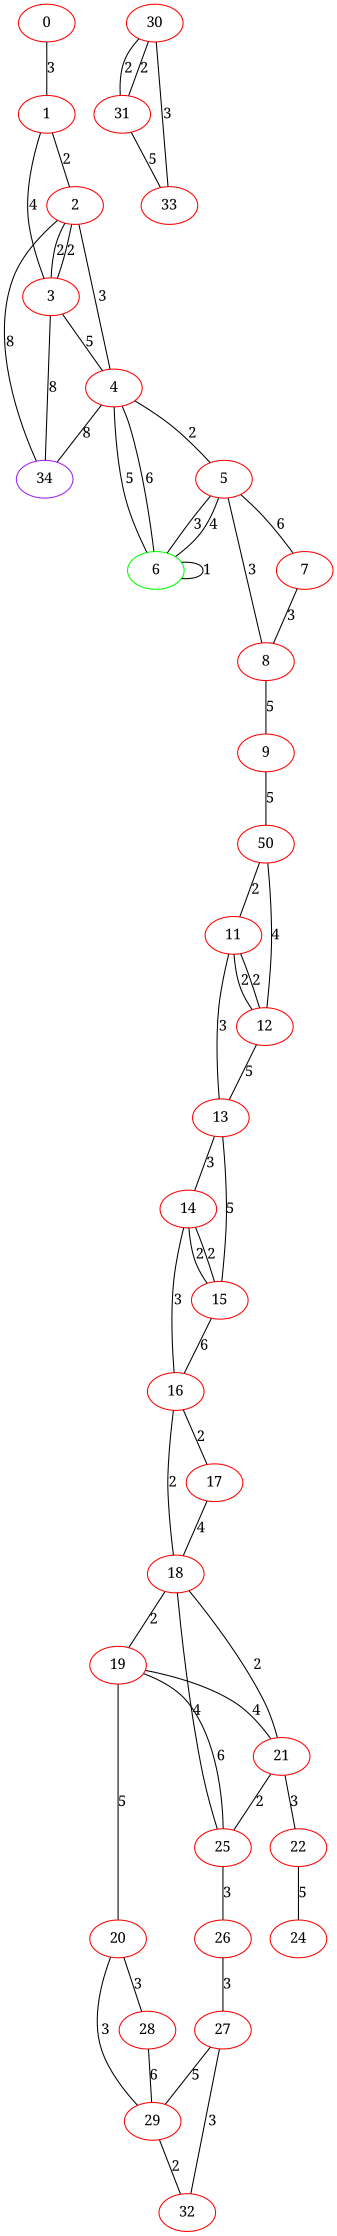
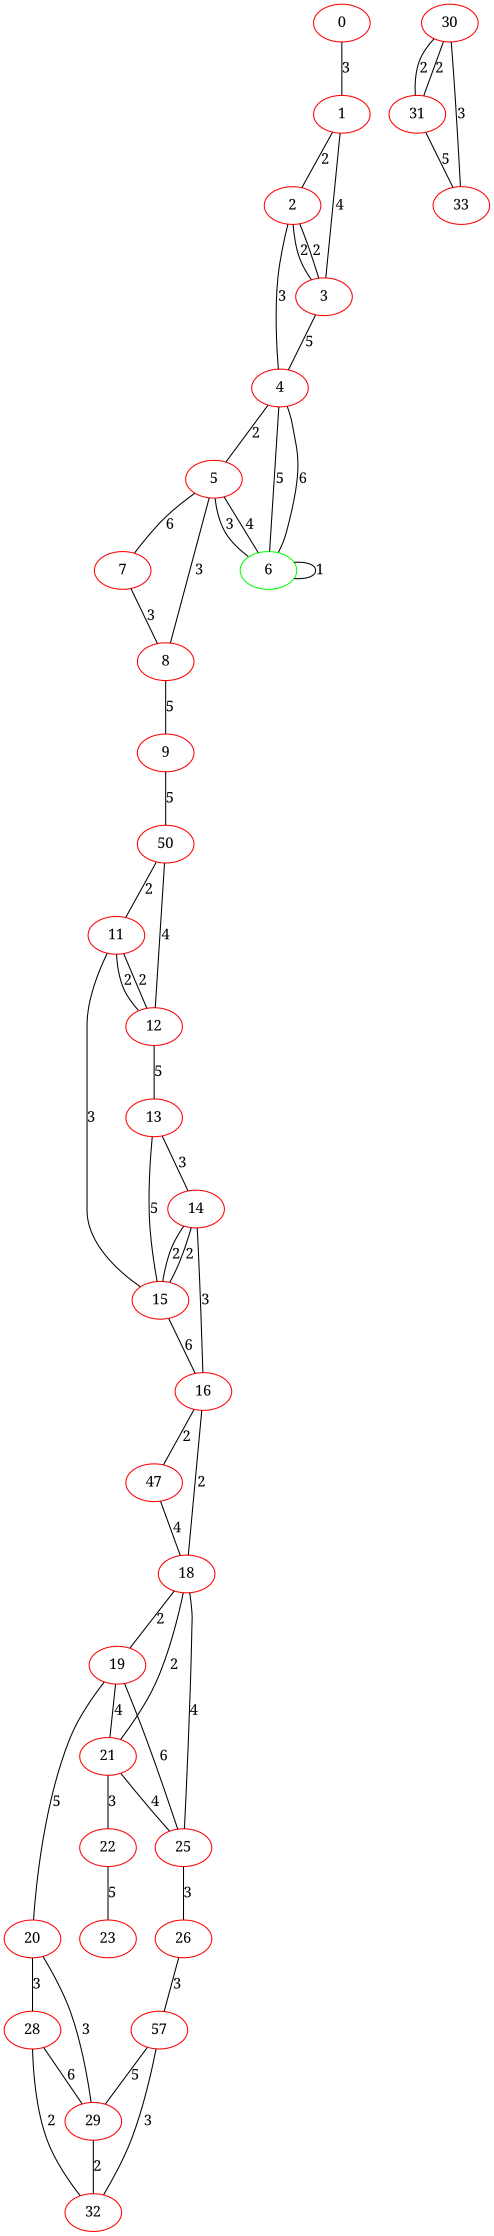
  graph {
    fontname="Noto Serif"
    node [color=red fontname="Noto Serif" weight=1]
    edge [fontname="Noto Serif"]
    0
    1
    2
    3
    4
-   34 [color=purple weight=4]
    5
    6 [color=green weight=2]
    7
    8
    9
    n12 [label=50]
    11
    12
    13
    14
    15
    16
-   17
+   17 [label=47]
    18
    19
    21
    25
    20
    22
    26
    28
    29
    32
-   23 [label=24]
+   23
    30
    31
    33
-   27
+   27 [label=57]
    0 -- 1 [label=3]
    1 -- 2 [label=2]
    1 -- 3 [label=4]
    2 -- 3 [label=2]
    2 -- 3 [label=2]
    2 -- 4 [label=3]
-   2 -- 34 [label=8]
    3 -- 4 [label=5]
-   3 -- 34 [label=8]
-   4 -- 34 [label=8]
    4 -- 5 [label=2]
    4 -- 6 [label=5]
    4 -- 6 [label=6]
    5 -- 6 [label=3]
    5 -- 6 [label=4]
    5 -- 7 [label=6]
    5 -- 8 [label=3]
    6 -- 6 [label=1]
    7 -- 8 [label=3]
    8 -- 9 [label=5]
    9 -- n12 [label=5]
    n12 -- 11 [label=2]
    n12 -- 12 [label=4]
    11 -- 12 [label=2]
    11 -- 12 [label=2]
-   11 -- 13 [label=3]
+   11 -- 15 [label=3]
    12 -- 13 [label=5]
    13 -- 14 [label=3]
    13 -- 15 [label=5]
    14 -- 15 [label=2]
    14 -- 15 [label=2]
    14 -- 16 [label=3]
    15 -- 16 [label=6]
    16 -- 17 [label=2]
    16 -- 18 [label=2]
    17 -- 18 [label=4]
    18 -- 19 [label=2]
    18 -- 21 [label=2]
    18 -- 25 [label=4]
    19 -- 21 [label=4]
    19 -- 25 [label=6]
    19 -- 20 [label=5]
-   21 -- 25 [label=2]
+   21 -- 25 [label=4]
    21 -- 22 [label=3]
    25 -- 26 [label=3]
    20 -- 28 [label=3]
    20 -- 29 [label=3]
    22 -- 23 [label=5]
    26 -- 27 [label=3]
    28 -- 29 [label=6]
+   28 -- 32 [label=2]
    29 -- 32 [label=2]
    30 -- 31 [label=2]
    30 -- 31 [label=2]
    30 -- 33 [label=3]
    31 -- 33 [label=5]
    27 -- 29 [label=5]
    27 -- 32 [label=3]
  }
